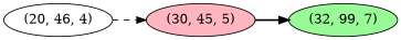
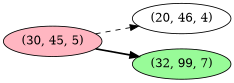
  digraph {
    rankdir=LR
    node [style=filled]
    "(20, 46, 4)" [fillcolor=white]
    "(30, 45, 5)" [fillcolor=lightpink]
    n3 [fillcolor=palegreen label="(32, 99, 7)"]
-   "(20, 46, 4)" -> "(30, 45, 5)" [style=dashed]
+   "(30, 45, 5)" -> "(20, 46, 4)" [style=dashed]
    "(30, 45, 5)" -> n3 [style=bold]
  }
